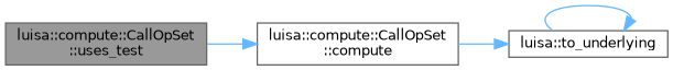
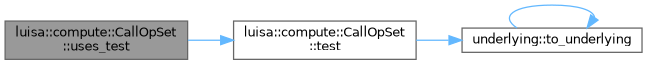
  digraph {
    rankdir=LR
    node [color=grey40 fillcolor=white fontname=Helvetica fontsize=10 shape=box style=filled]
    edge [color=steelblue1 fontname=Helvetica fontsize=10 labelfontname=Helvetica labelfontsize=10 style=solid]
    n1 [color=gray40 fillcolor=grey60 fontcolor=black height=0.2 label="luisa::compute::CallOpSet\l::uses_test" width=0.4]
-   n2 [height=0.2 label="luisa::compute::CallOpSet\l::compute" width=0.4]
-   n3 [height=0.2 label="luisa::to_underlying" width=0.4]
+   n2 [height=0.2 label="luisa::compute::CallOpSet\l::test" width=0.4]
+   n3 [height=0.2 label="underlying::to_underlying" width=0.4]
    n1 -> n2
    n2 -> n3
    n3 -> n3
  }
